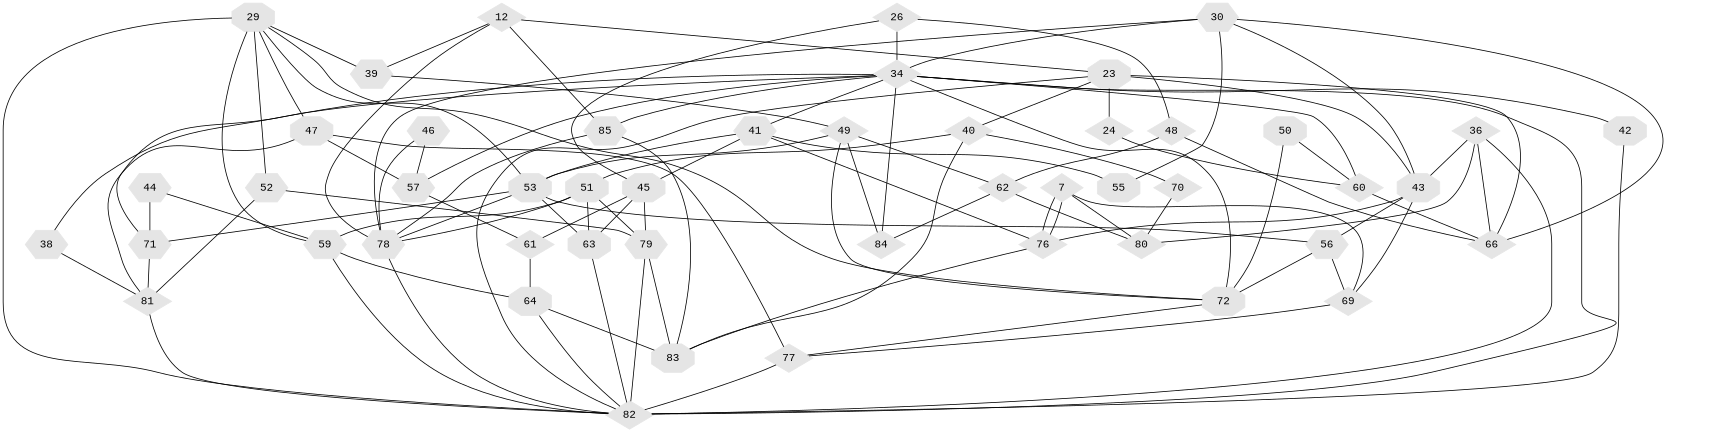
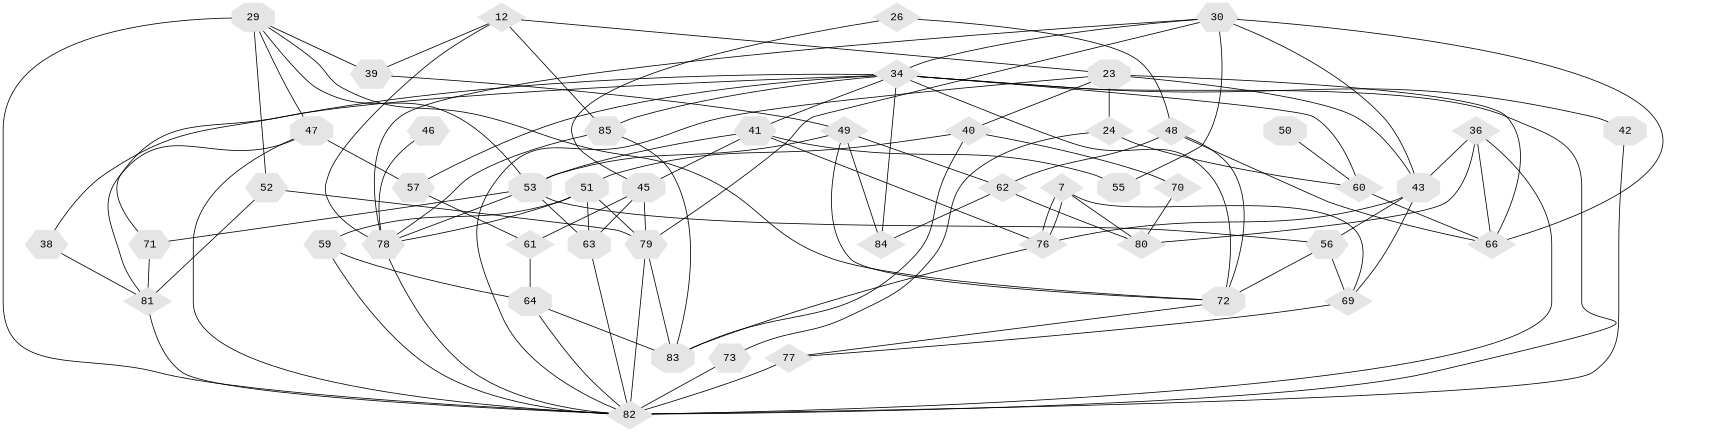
  graph {
    fontname="Liberation Mono"
    node [color=gray90 fontname="Liberation Mono" shape=diamond style=filled]
    edge [fontname="Liberation Mono"]
    7
    69
    76
    80
    77
    83 [shape=octagon]
    12 [super="+5"]
    23 [shape=octagon]
    n9 [label=85 shape=hexagon]
    39 [shape=hexagon]
    78 [shape=hexagon super="+11+75"]
    40
    43 [shape=octagon super="+27+22"]
    n14 [label=24]
    66
    82 [super="+37+68+13"]
    49
    51 [shape=octagon]
    70
    56 [shape=hexagon super="+32"]
    60
+   73 [shape=hexagon]
    34 [super="+17+25+15"]
    72 [shape=octagon]
    41 [shape=hexagon super="+33"]
    42 [shape=octagon super="+38"]
    57 [shape=hexagon]
    n28 [label=38 shape=hexagon]
    71 [shape=hexagon super="+67"]
    84 [super="+74"]
    26
    45 [shape=octagon]
    48
    79 [shape=hexagon super="+65"]
    61
    63 [shape=octagon]
    62
    29 [shape=octagon super="+3"]
    47 [shape=octagon super="+14"]
    52 [shape=hexagon]
    53 [shape=octagon super="+31"]
    59 [shape=hexagon super="+18"]
    81 [super="+9"]
    64 [shape=octagon super="+19"]
    30 [shape=hexagon super="+20"]
    55 [shape=octagon]
    36 [super="+6+16"]
-   44 [shape=hexagon]
    46 [shape=hexagon]
    50 [shape=octagon]
    7 -- 69
    7 -- 76
    7 -- 76
    7 -- 80
    69 -- 77
    76 -- 83
    77 -- 82 [weight=2]
    12 -- 23
    12 -- n9 [weight=2]
    12 -- 39
    12 -- 78
    23 -- 40
    23 -- 43 [weight=2]
    23 -- n14
    23 -- 66
    23 -- 82
    n9 -- 83
    n9 -- 78
    39 -- 49
    78 -- 82
    40 -- 83
    40 -- 51
    40 -- 70
    43 -- 69
    43 -- 76
    43 -- 56
    n14 -- 60
+   n14 -- 73
    49 -- 72
    49 -- 84
    49 -- 62
    49 -- 53
    51 -- 78
    51 -- 79 [weight=2]
    51 -- 63
    51 -- 59
    70 -- 80
    56 -- 69
    56 -- 72
    60 -- 66
+   73 -- 82
    34 -- n9
    34 -- 82 [weight=3]
    34 -- 60
    34 -- 72
    34 -- 41
    34 -- 42 [weight=3]
    34 -- 57
    34 -- n28
    34 -- 71
    34 -- 84 [weight=2]
    72 -- 77
    41 -- 76 [weight=2]
    41 -- 45
    41 -- 53
    41 -- 55 [weight=2]
    42 -- 82
    57 -- 61
    n28 -- 81
    71 -- 81
-   26 -- 34
    26 -- 45
    26 -- 48
    45 -- 79
    45 -- 61
    45 -- 63
    48 -- 66
    48 -- 62
    79 -- 83
    79 -- 82 [weight=2]
    61 -- 64 [weight=2]
    63 -- 82
    62 -- 80
    62 -- 84
    29 -- 39
    29 -- 82
    29 -- 72
    29 -- 47
    29 -- 52
    29 -- 53
-   29 -- 59 [weight=2]
-   47 -- 77 [weight=2]
+   47 -- 82 [weight=2]
    47 -- 57
    47 -- 81
    52 -- 79
    52 -- 81
    53 -- 78
    53 -- 56
    53 -- 71 [weight=2]
    53 -- 63
    59 -- 82
    59 -- 64
    81 -- 82
    64 -- 83
    64 -- 82
    30 -- 78 [weight=2]
    30 -- 43 [weight=2]
    30 -- 66
    30 -- 34
+   30 -- 79
    30 -- 55 [weight=2]
    36 -- 80
    36 -- 43
    36 -- 66
    36 -- 82 [weight=2]
-   44 -- 71
-   44 -- 59
    46 -- 78
-   46 -- 57
    50 -- 60
-   50 -- 72
+   48 -- 72
  }
